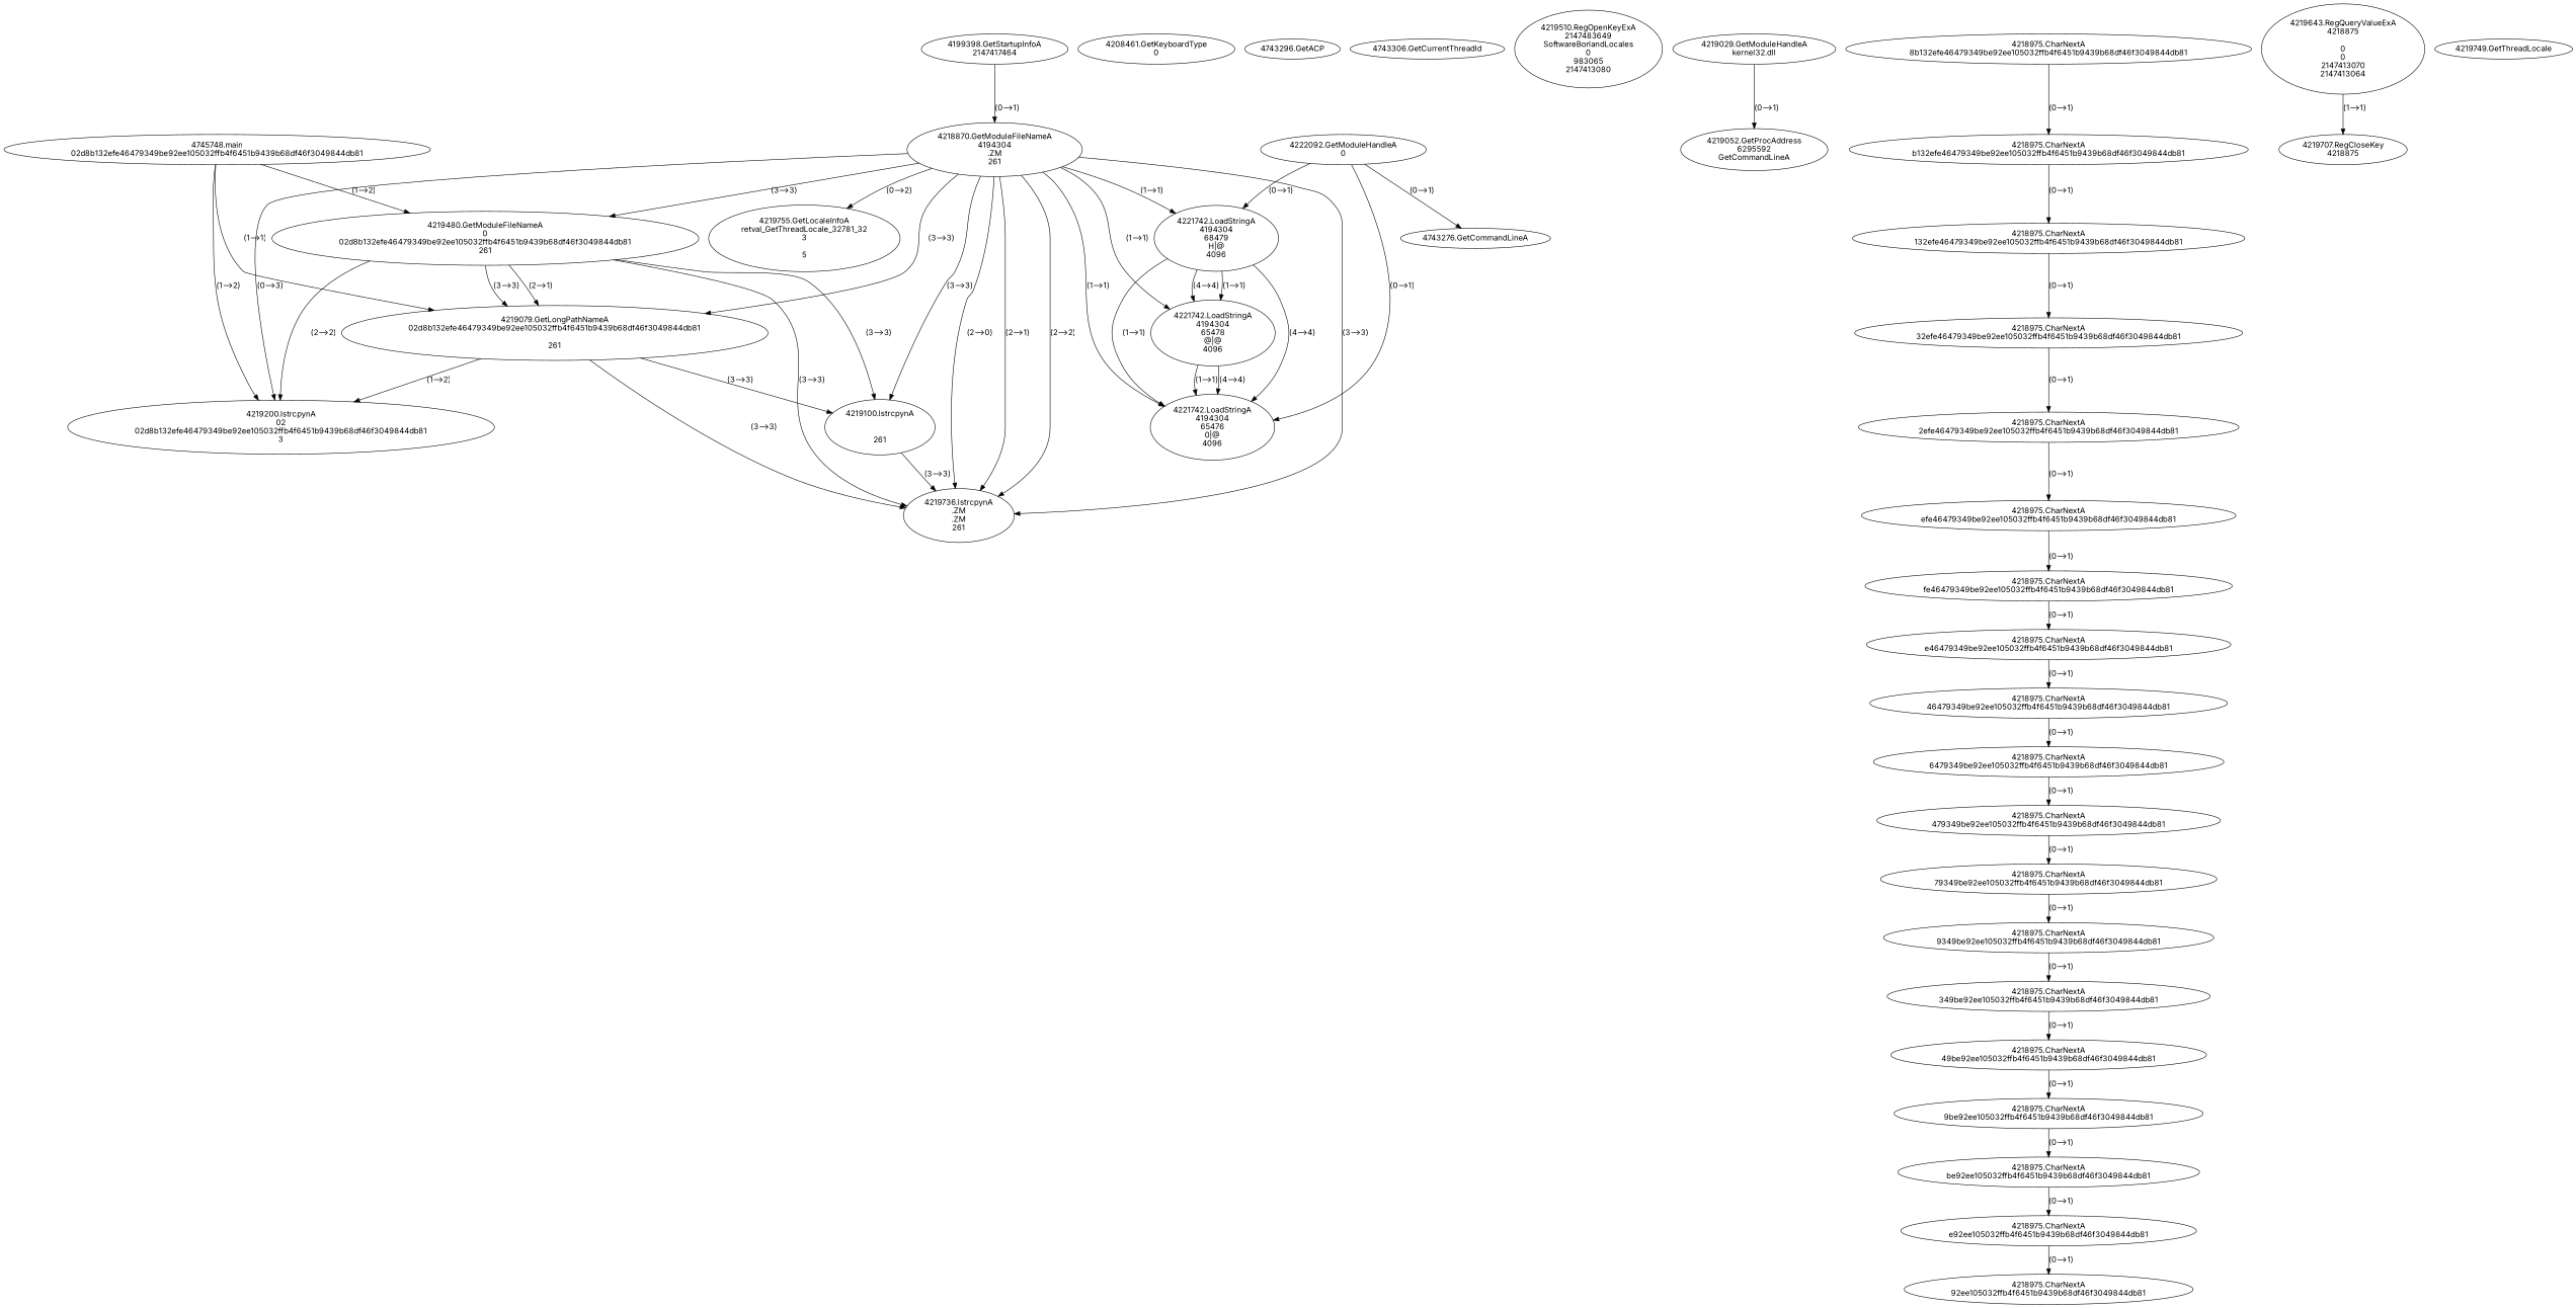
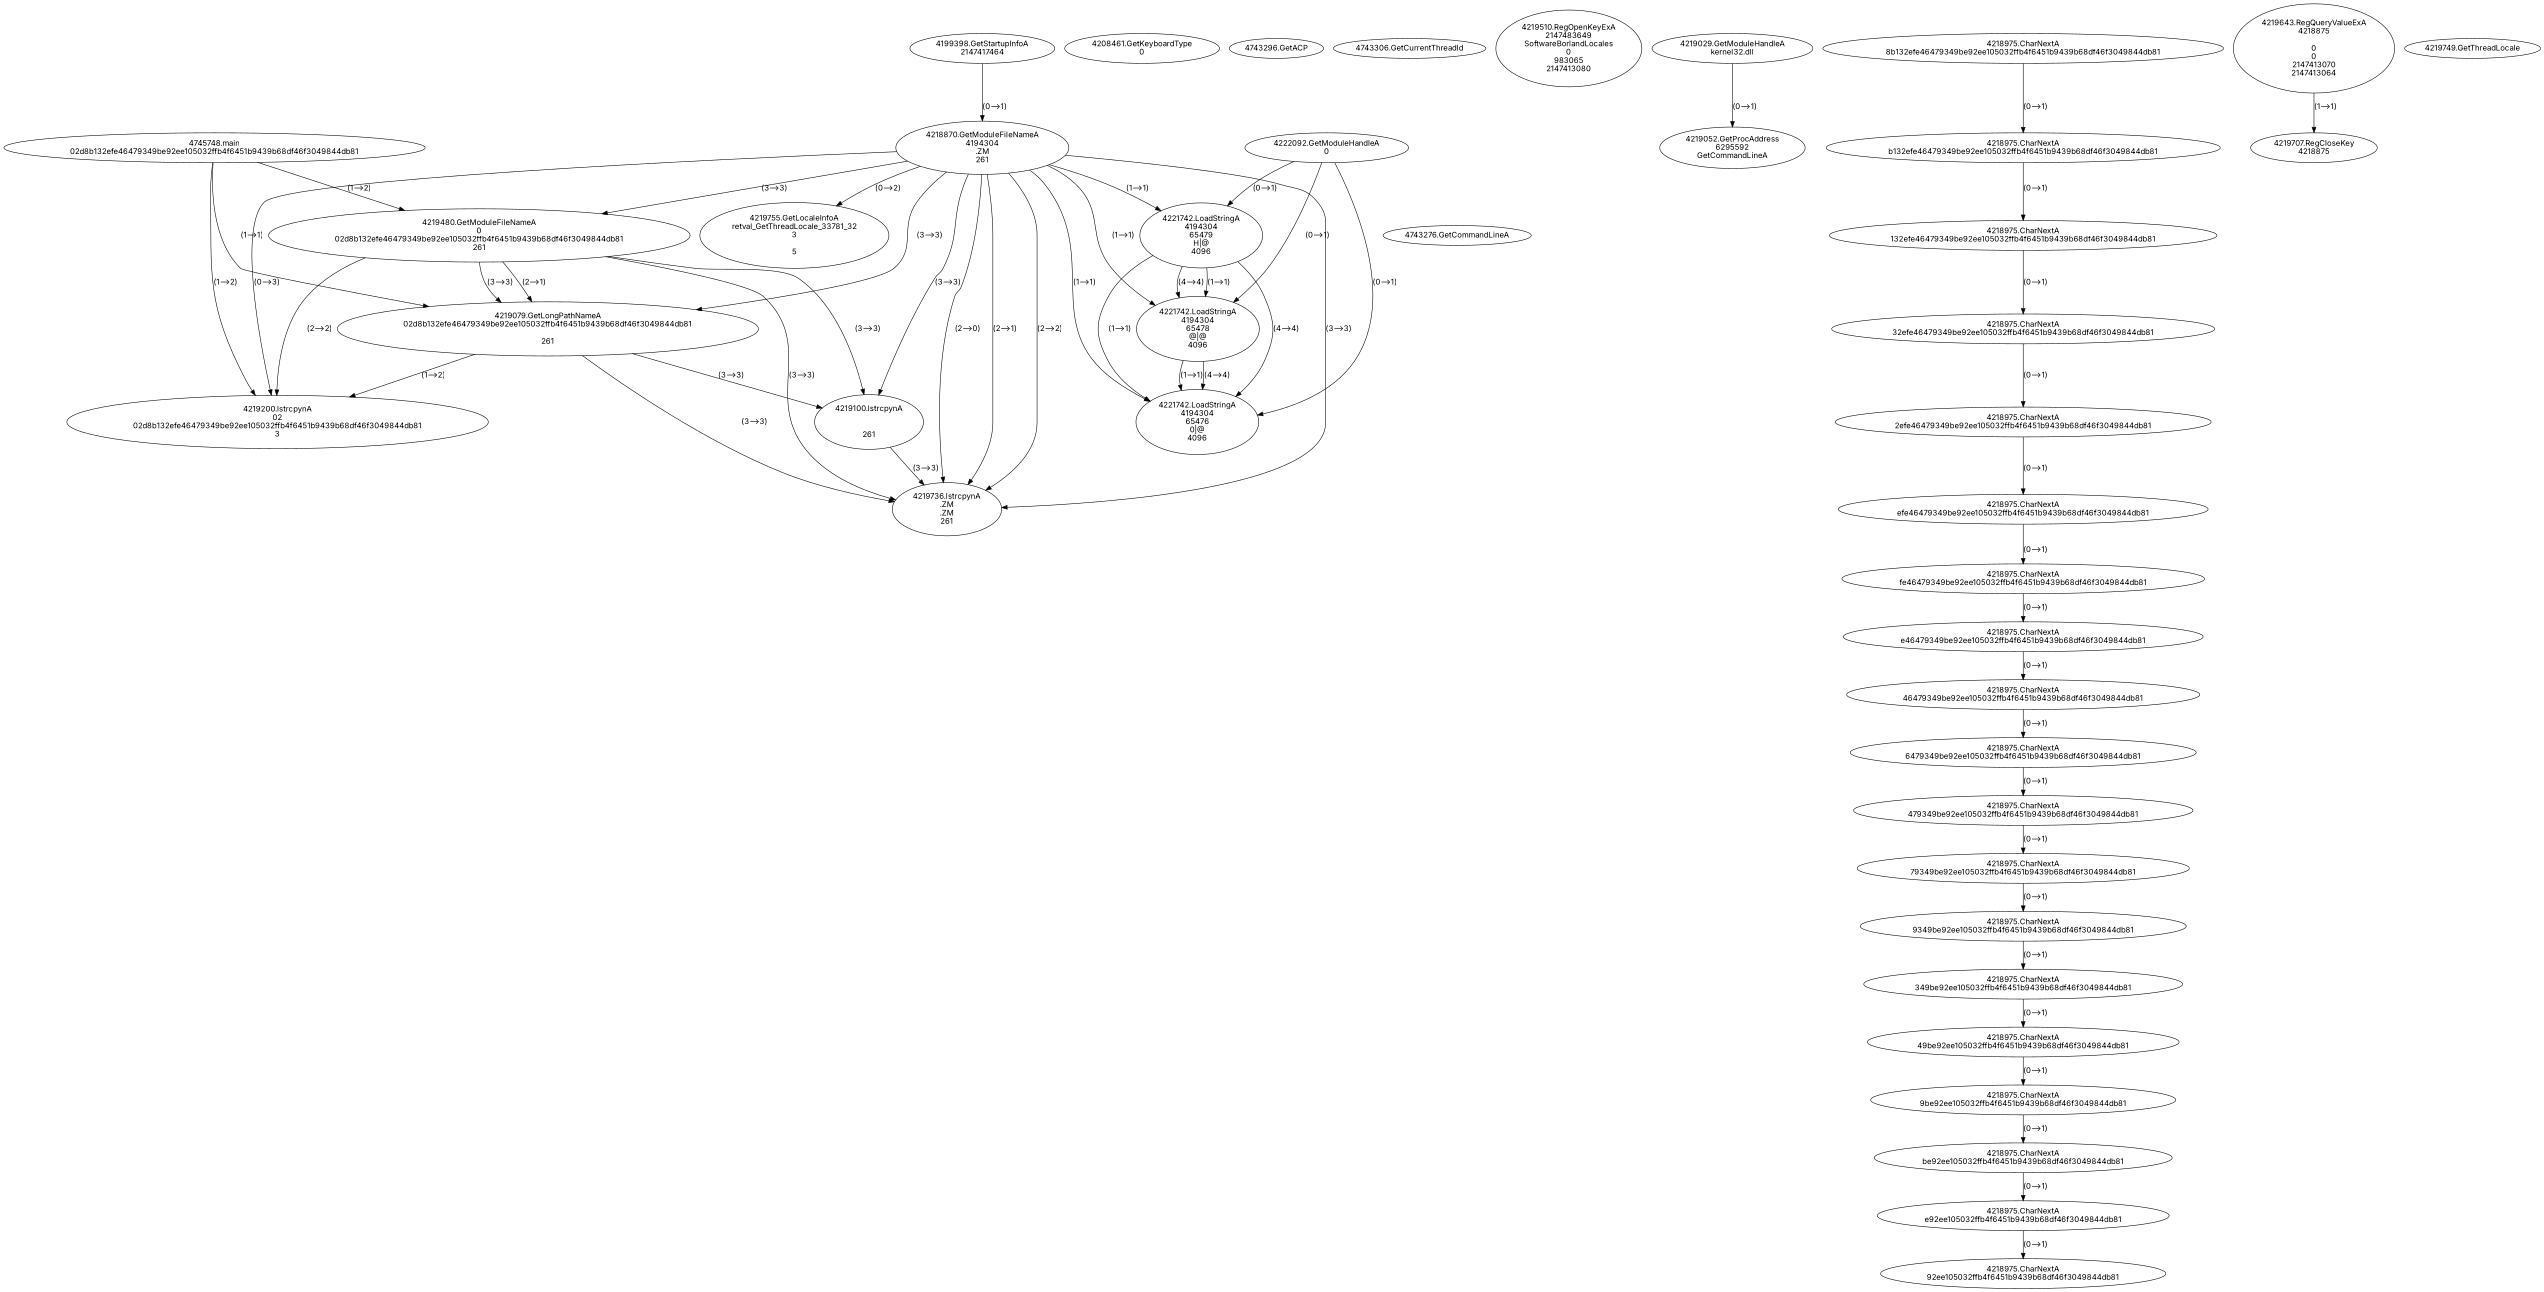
  digraph {
    fontname=Inter
    node [fontname=Inter]
    edge [fontname=Inter]
    n1 [label="4745748.main\n02d8b132efe46479349be92ee105032ffb4f6451b9439b68df46f3049844db81"]
    n2 [label="4219480.GetModuleFileNameA\n0\n02d8b132efe46479349be92ee105032ffb4f6451b9439b68df46f3049844db81\n261"]
    n3 [label="4219079.GetLongPathNameA\n02d8b132efe46479349be92ee105032ffb4f6451b9439b68df46f3049844db81\n\n261"]
    n4 [label="4219200.lstrcpynA\n02\n02d8b132efe46479349be92ee105032ffb4f6451b9439b68df46f3049844db81\n3"]
    n5 [label="4219100.lstrcpynA\n\n\n261"]
    n6 [label="4219736.lstrcpynA\n.ZM\n.ZM\n261"]
    n7 [label="4222092.GetModuleHandleA\n0"]
-   n8 [label="4221742.LoadStringA\n4194304\n68479\nH|@\n4096"]
+   n8 [label="4221742.LoadStringA\n4194304\n65479\nH|@\n4096"]
    n9 [label="4221742.LoadStringA\n4194304\n65478\n@|@\n4096"]
    n10 [label="4221742.LoadStringA\n4194304\n65476\n0|@\n4096"]
    n11 [label="4218870.GetModuleFileNameA\n4194304\n.ZM\n261"]
-   n12 [label="4219755.GetLocaleInfoA\nretval_GetThreadLocale_32781_32\n3\n\n5"]
+   n12 [label="4219755.GetLocaleInfoA\nretval_GetThreadLocale_33781_32\n3\n\n5"]
    n13 [label="4208461.GetKeyboardType\n0"]
    n14 [label="4743276.GetCommandLineA\n"]
    n15 [label="4199398.GetStartupInfoA\n2147417464"]
    n16 [label="4743296.GetACP\n"]
    n17 [label="4743306.GetCurrentThreadId\n"]
    n18 [label="4219510.RegOpenKeyExA\n2147483649\nSoftware\Borland\Locales\n0\n983065\n2147413080"]
    n19 [label="4219029.GetModuleHandleA\nkernel32.dll"]
    n20 [label="4219052.GetProcAddress\n6295592\nGetCommandLineA"]
    n21 [label="4218975.CharNextA\n8b132efe46479349be92ee105032ffb4f6451b9439b68df46f3049844db81"]
    n22 [label="4218975.CharNextA\nb132efe46479349be92ee105032ffb4f6451b9439b68df46f3049844db81"]
    n23 [label="4218975.CharNextA\n132efe46479349be92ee105032ffb4f6451b9439b68df46f3049844db81"]
    n24 [label="4218975.CharNextA\n32efe46479349be92ee105032ffb4f6451b9439b68df46f3049844db81"]
    n25 [label="4218975.CharNextA\n2efe46479349be92ee105032ffb4f6451b9439b68df46f3049844db81"]
    n26 [label="4218975.CharNextA\nefe46479349be92ee105032ffb4f6451b9439b68df46f3049844db81"]
    n27 [label="4218975.CharNextA\nfe46479349be92ee105032ffb4f6451b9439b68df46f3049844db81"]
    n28 [label="4218975.CharNextA\ne46479349be92ee105032ffb4f6451b9439b68df46f3049844db81"]
    n29 [label="4218975.CharNextA\n46479349be92ee105032ffb4f6451b9439b68df46f3049844db81"]
    n30 [label="4218975.CharNextA\n6479349be92ee105032ffb4f6451b9439b68df46f3049844db81"]
    n31 [label="4218975.CharNextA\n479349be92ee105032ffb4f6451b9439b68df46f3049844db81"]
    n32 [label="4218975.CharNextA\n79349be92ee105032ffb4f6451b9439b68df46f3049844db81"]
    n33 [label="4218975.CharNextA\n9349be92ee105032ffb4f6451b9439b68df46f3049844db81"]
    n34 [label="4218975.CharNextA\n349be92ee105032ffb4f6451b9439b68df46f3049844db81"]
    n35 [label="4218975.CharNextA\n49be92ee105032ffb4f6451b9439b68df46f3049844db81"]
    n36 [label="4218975.CharNextA\n9be92ee105032ffb4f6451b9439b68df46f3049844db81"]
    n37 [label="4218975.CharNextA\nbe92ee105032ffb4f6451b9439b68df46f3049844db81"]
    n38 [label="4218975.CharNextA\ne92ee105032ffb4f6451b9439b68df46f3049844db81"]
    n39 [label="4218975.CharNextA\n92ee105032ffb4f6451b9439b68df46f3049844db81"]
    n40 [label="4219643.RegQueryValueExA\n4218875\n\n0\n0\n2147413070\n2147413064"]
    n41 [label="4219707.RegCloseKey\n4218875"]
    n42 [label="4219749.GetThreadLocale\n"]
    n1 -> n2 [label="(1-->2)"]
    n1 -> n3 [label="(1-->1)"]
    n1 -> n4 [label="(1-->2)"]
    n2 -> n3 [label="(2-->1)"]
    n2 -> n3 [label="(3-->3)"]
    n2 -> n4 [label="(2-->2)"]
    n2 -> n5 [label="(3-->3)"]
    n2 -> n6 [label="(3-->3)"]
    n3 -> n4 [label="(1-->2)"]
    n3 -> n5 [label="(3-->3)"]
    n3 -> n6 [label="(3-->3)"]
    n5 -> n6 [label="(3-->3)"]
    n7 -> n8 [label="(0-->1)"]
-   n7 -> n14 [label="(0-->1)"]
+   n7 -> n9 [label="(0-->1)"]
    n7 -> n10 [label="(0-->1)"]
    n8 -> n9 [label="(1-->1)"]
    n8 -> n9 [label="(4-->4)"]
    n8 -> n10 [label="(1-->1)"]
    n8 -> n10 [label="(4-->4)"]
    n9 -> n10 [label="(1-->1)"]
    n9 -> n10 [label="(4-->4)"]
    n11 -> n2 [label="(3-->3)"]
    n11 -> n3 [label="(3-->3)"]
    n11 -> n4 [label="(0-->3)"]
    n11 -> n5 [label="(3-->3)"]
    n11 -> n6 [label="(2-->1)"]
    n11 -> n6 [label="(2-->2)"]
    n11 -> n6 [label="(3-->3)"]
    n11 -> n6 [label="(2-->0)"]
    n11 -> n8 [label="(1-->1)"]
    n11 -> n9 [label="(1-->1)"]
    n11 -> n10 [label="(1-->1)"]
    n11 -> n12 [label="(0-->2)"]
    n15 -> n11 [label="(0-->1)"]
    n19 -> n20 [label="(0-->1)"]
    n21 -> n22 [label="(0-->1)"]
    n22 -> n23 [label="(0-->1)"]
    n23 -> n24 [label="(0-->1)"]
    n24 -> n25 [label="(0-->1)"]
    n25 -> n26 [label="(0-->1)"]
    n26 -> n27 [label="(0-->1)"]
    n27 -> n28 [label="(0-->1)"]
    n28 -> n29 [label="(0-->1)"]
    n29 -> n30 [label="(0-->1)"]
    n30 -> n31 [label="(0-->1)"]
    n31 -> n32 [label="(0-->1)"]
    n32 -> n33 [label="(0-->1)"]
    n33 -> n34 [label="(0-->1)"]
    n34 -> n35 [label="(0-->1)"]
    n35 -> n36 [label="(0-->1)"]
    n36 -> n37 [label="(0-->1)"]
    n37 -> n38 [label="(0-->1)"]
    n38 -> n39 [label="(0-->1)"]
    n40 -> n41 [label="(1-->1)"]
  }
